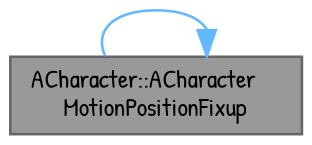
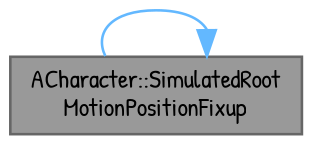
  digraph {
    rankdir=LR
    fontname="Patrick Hand"
-   n1 [color=gray40 fillcolor=grey60 fontcolor=black fontname="Patrick Hand" fontsize=10 height=0.2 label="ACharacter::ACharacter\lMotionPositionFixup" shape=box style=filled width=0.4]
+   n1 [color=gray40 fillcolor=grey60 fontcolor=black fontname="Patrick Hand" fontsize=10 height=0.2 label="ACharacter::SimulatedRoot\lMotionPositionFixup" shape=box style=filled width=0.4]
    n1 -> n1 [color=steelblue1 fontname="Patrick Hand" fontsize=10 labelfontname=Helvetica labelfontsize=10 style=solid]
  }
